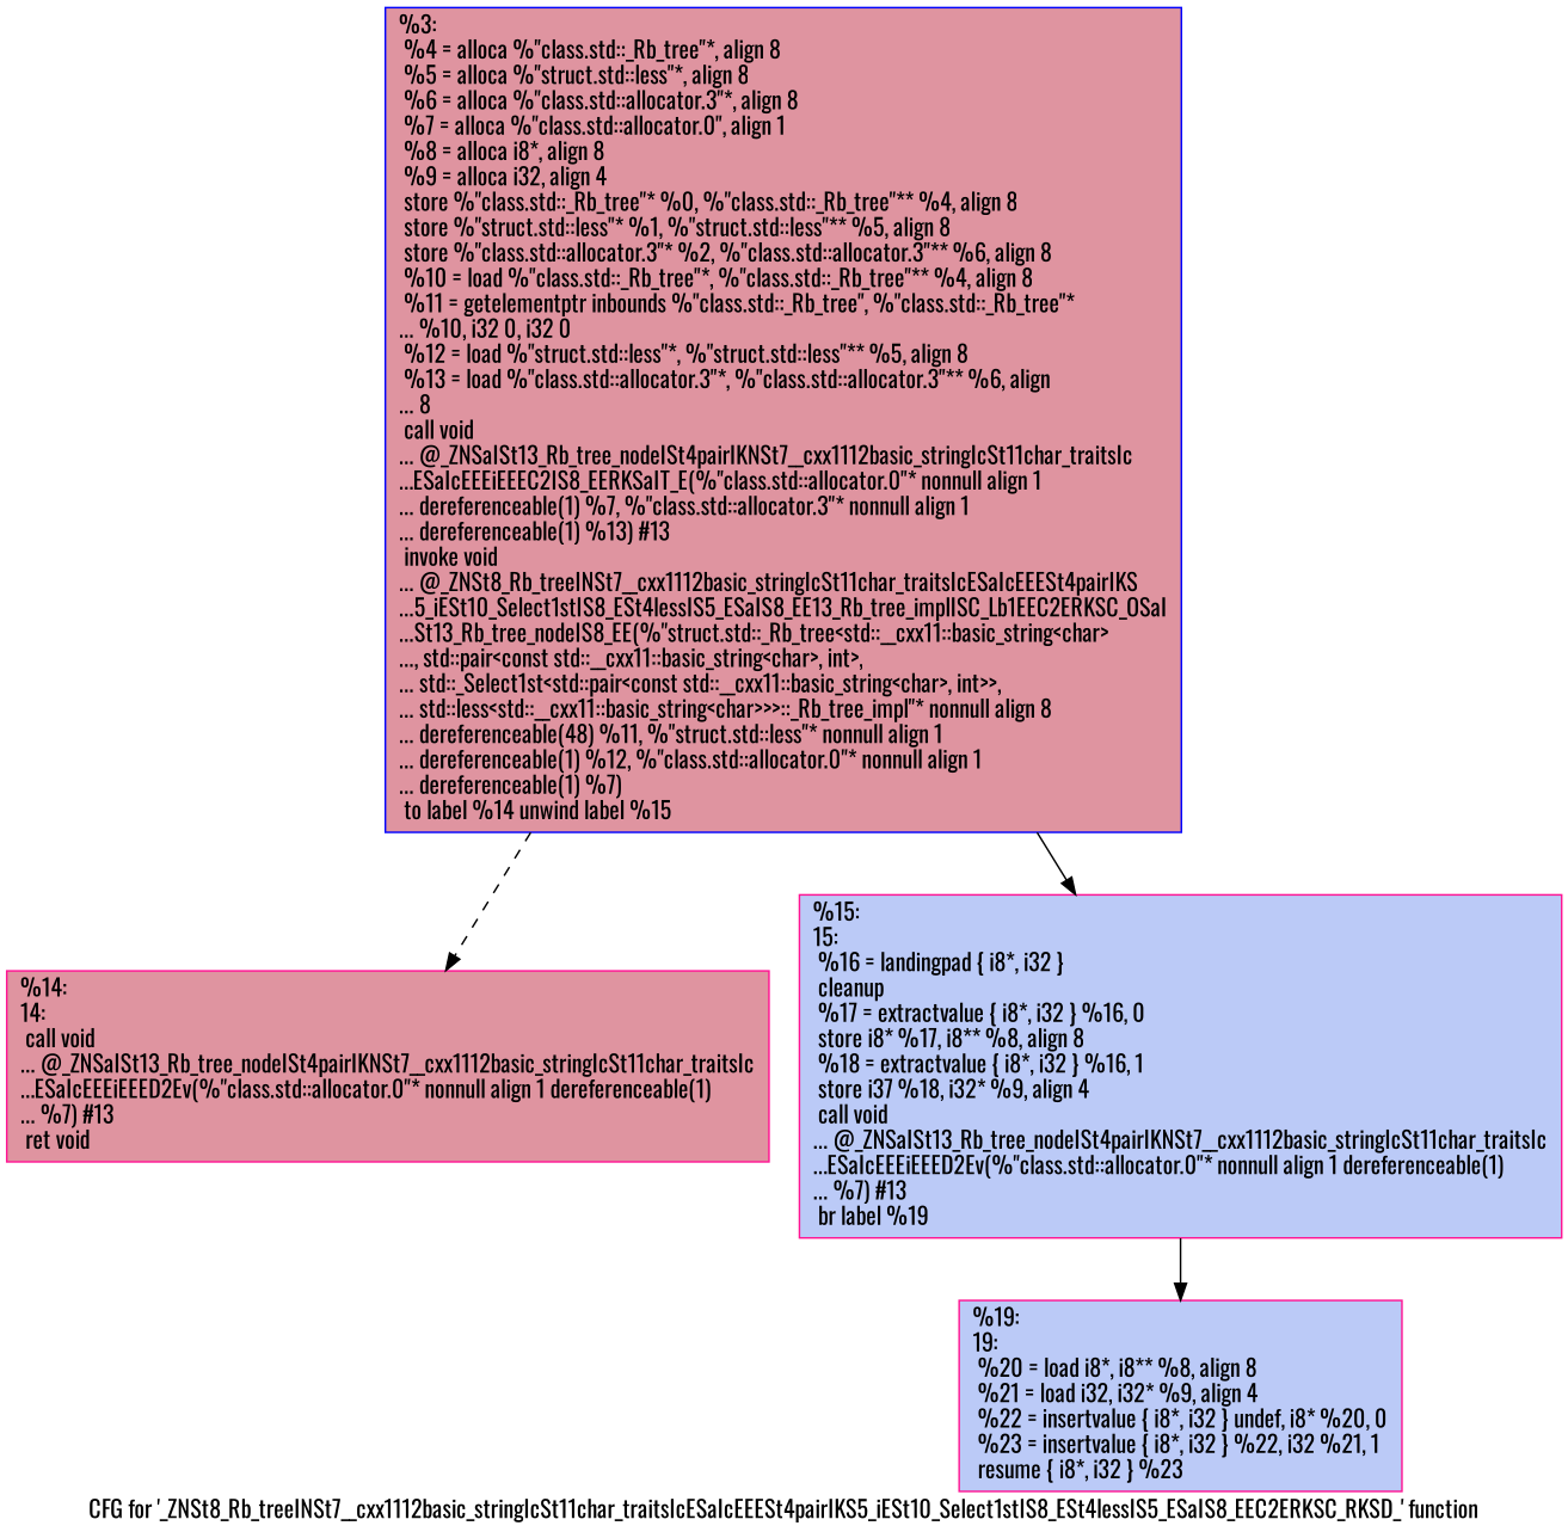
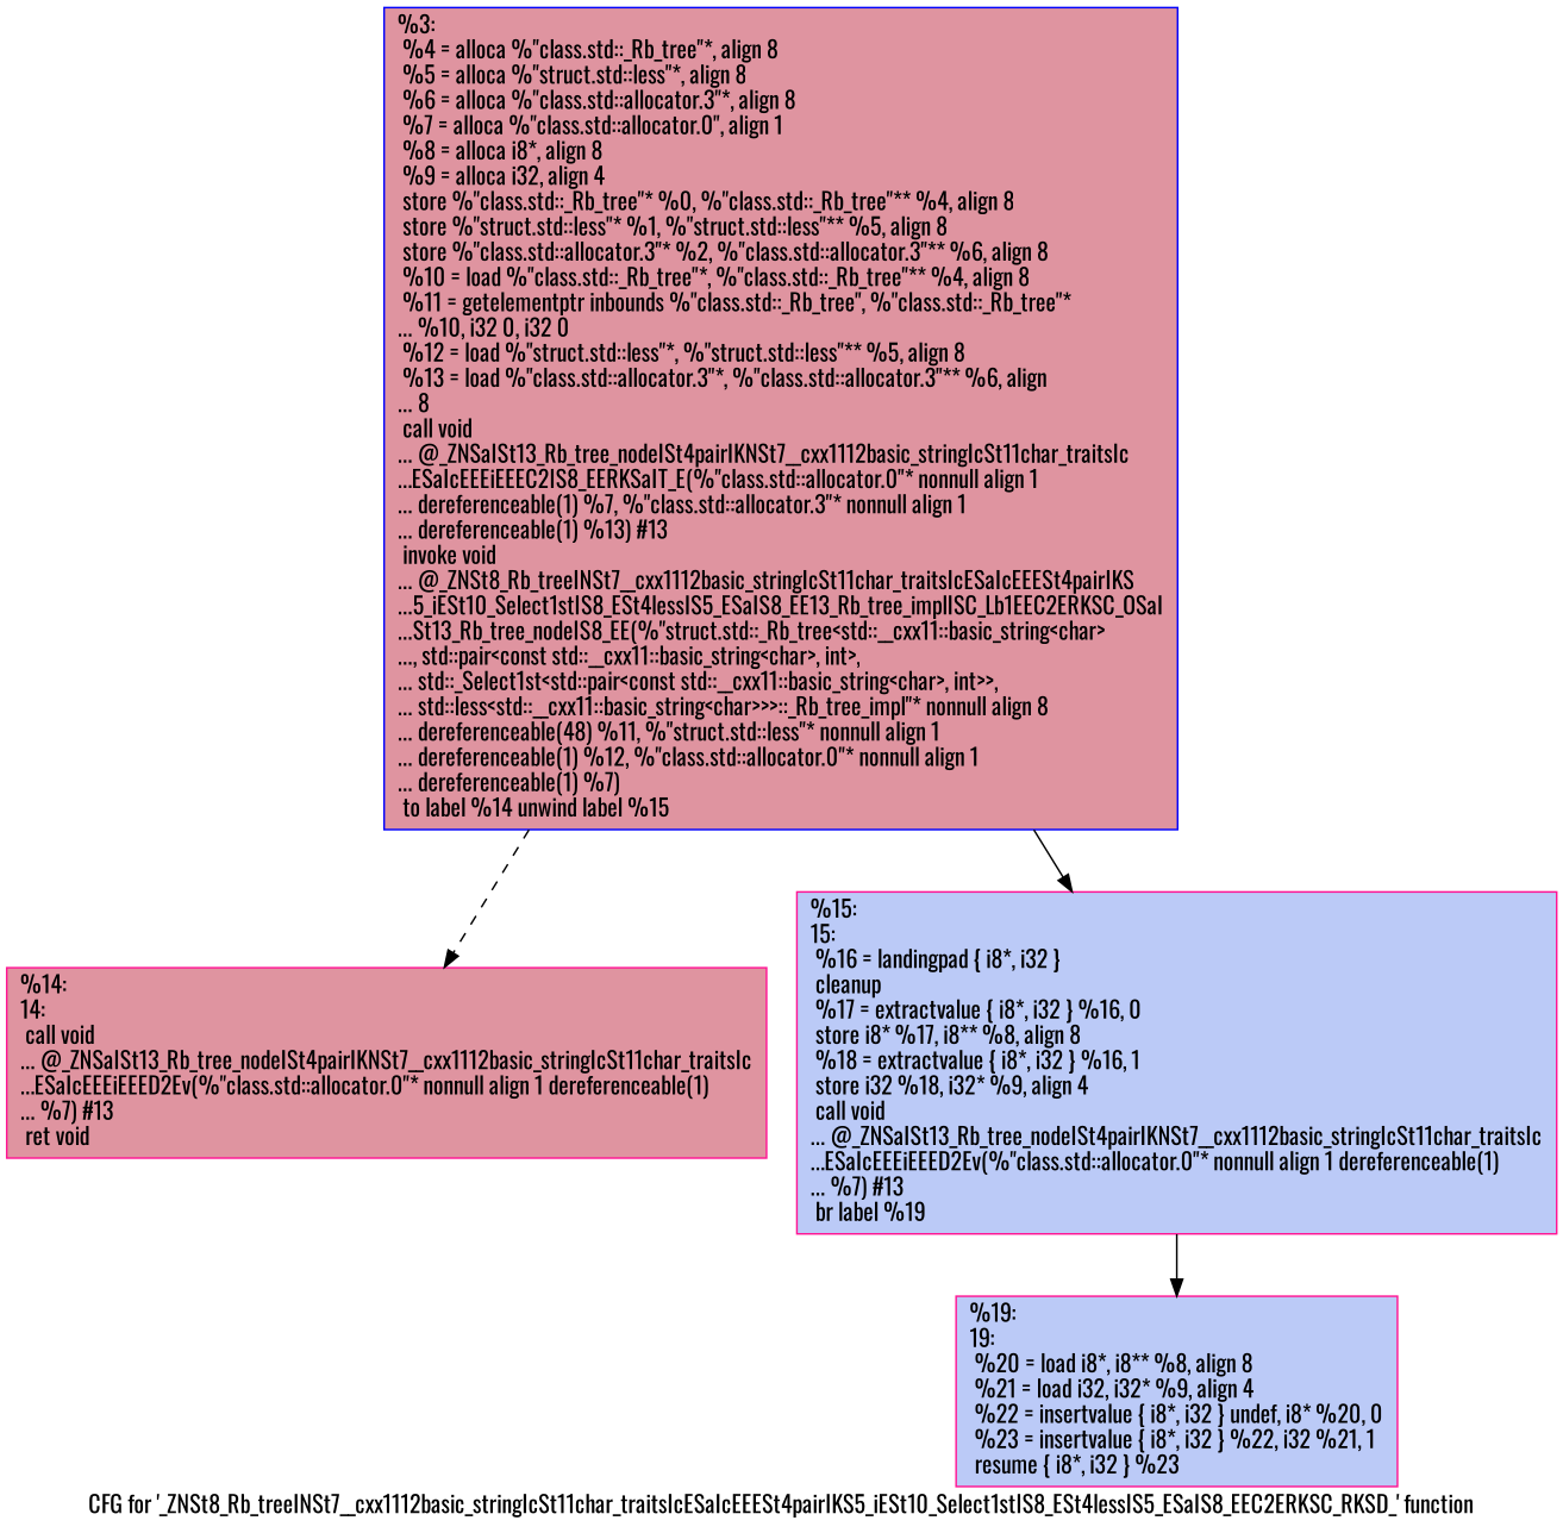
  digraph {
    label="CFG for '_ZNSt8_Rb_treeINSt7__cxx1112basic_stringIcSt11char_traitsIcESaIcEEESt4pairIKS5_iESt10_Select1stIS8_ESt4lessIS5_ESaIS8_EEC2ERKSC_RKSD_' function"
    fontname=Oswald
    node [color=deeppink fillcolor="#b70d2870" shape=record style=filled fontname=Oswald]
    edge [style=solid fontname=Oswald]
    n1 [color=blue label="{%3:\l  %4 = alloca %\"class.std::_Rb_tree\"*, align 8\l  %5 = alloca %\"struct.std::less\"*, align 8\l  %6 = alloca %\"class.std::allocator.3\"*, align 8\l  %7 = alloca %\"class.std::allocator.0\", align 1\l  %8 = alloca i8*, align 8\l  %9 = alloca i32, align 4\l  store %\"class.std::_Rb_tree\"* %0, %\"class.std::_Rb_tree\"** %4, align 8\l  store %\"struct.std::less\"* %1, %\"struct.std::less\"** %5, align 8\l  store %\"class.std::allocator.3\"* %2, %\"class.std::allocator.3\"** %6, align 8\l  %10 = load %\"class.std::_Rb_tree\"*, %\"class.std::_Rb_tree\"** %4, align 8\l  %11 = getelementptr inbounds %\"class.std::_Rb_tree\", %\"class.std::_Rb_tree\"*\l... %10, i32 0, i32 0\l  %12 = load %\"struct.std::less\"*, %\"struct.std::less\"** %5, align 8\l  %13 = load %\"class.std::allocator.3\"*, %\"class.std::allocator.3\"** %6, align\l... 8\l  call void\l... @_ZNSaISt13_Rb_tree_nodeISt4pairIKNSt7__cxx1112basic_stringIcSt11char_traitsIc\l...ESaIcEEEiEEEC2IS8_EERKSaIT_E(%\"class.std::allocator.0\"* nonnull align 1\l... dereferenceable(1) %7, %\"class.std::allocator.3\"* nonnull align 1\l... dereferenceable(1) %13) #13\l  invoke void\l... @_ZNSt8_Rb_treeINSt7__cxx1112basic_stringIcSt11char_traitsIcESaIcEEESt4pairIKS\l...5_iESt10_Select1stIS8_ESt4lessIS5_ESaIS8_EE13_Rb_tree_implISC_Lb1EEC2ERKSC_OSaI\l...St13_Rb_tree_nodeIS8_EE(%\"struct.std::_Rb_tree\<std::__cxx11::basic_string\<char\>\l..., std::pair\<const std::__cxx11::basic_string\<char\>, int\>,\l... std::_Select1st\<std::pair\<const std::__cxx11::basic_string\<char\>, int\>\>,\l... std::less\<std::__cxx11::basic_string\<char\>\>\>::_Rb_tree_impl\"* nonnull align 8\l... dereferenceable(48) %11, %\"struct.std::less\"* nonnull align 1\l... dereferenceable(1) %12, %\"class.std::allocator.0\"* nonnull align 1\l... dereferenceable(1) %7)\l          to label %14 unwind label %15\l}"]
    n2 [label="{%14:\l14:                                               \l  call void\l... @_ZNSaISt13_Rb_tree_nodeISt4pairIKNSt7__cxx1112basic_stringIcSt11char_traitsIc\l...ESaIcEEEiEEED2Ev(%\"class.std::allocator.0\"* nonnull align 1 dereferenceable(1)\l... %7) #13\l  ret void\l}"]
-   n3 [fillcolor="#6687ed70" label="{%15:\l15:                                               \l  %16 = landingpad \{ i8*, i32 \}\l          cleanup\l  %17 = extractvalue \{ i8*, i32 \} %16, 0\l  store i8* %17, i8** %8, align 8\l  %18 = extractvalue \{ i8*, i32 \} %16, 1\l  store i37 %18, i32* %9, align 4\l  call void\l... @_ZNSaISt13_Rb_tree_nodeISt4pairIKNSt7__cxx1112basic_stringIcSt11char_traitsIc\l...ESaIcEEEiEEED2Ev(%\"class.std::allocator.0\"* nonnull align 1 dereferenceable(1)\l... %7) #13\l  br label %19\l}"]
+   n3 [fillcolor="#6687ed70" label="{%15:\l15:                                               \l  %16 = landingpad \{ i8*, i32 \}\l          cleanup\l  %17 = extractvalue \{ i8*, i32 \} %16, 0\l  store i8* %17, i8** %8, align 8\l  %18 = extractvalue \{ i8*, i32 \} %16, 1\l  store i32 %18, i32* %9, align 4\l  call void\l... @_ZNSaISt13_Rb_tree_nodeISt4pairIKNSt7__cxx1112basic_stringIcSt11char_traitsIc\l...ESaIcEEEiEEED2Ev(%\"class.std::allocator.0\"* nonnull align 1 dereferenceable(1)\l... %7) #13\l  br label %19\l}"]
    n4 [fillcolor="#6687ed70" label="{%19:\l19:                                               \l  %20 = load i8*, i8** %8, align 8\l  %21 = load i32, i32* %9, align 4\l  %22 = insertvalue \{ i8*, i32 \} undef, i8* %20, 0\l  %23 = insertvalue \{ i8*, i32 \} %22, i32 %21, 1\l  resume \{ i8*, i32 \} %23\l}"]
    n1 -> n2 [style=dashed]
    n1 -> n3
    n3 -> n4
  }
